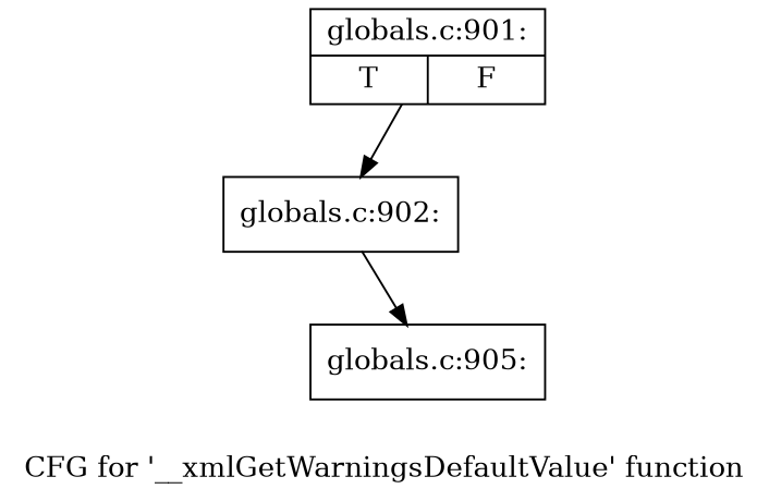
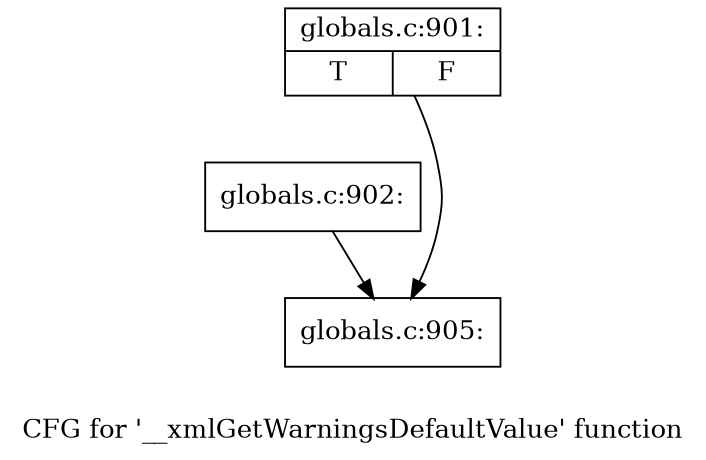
  digraph {
    label="CFG for '__xmlGetWarningsDefaultValue' function"
    node [shape=record]
    n1 [label="{globals.c:901:|{<s0>T|<s1>F}}"]
    n2 [label="{globals.c:902:}"]
    n3 [label="{globals.c:905:}"]
-   n1 -> n2
+   n1 -> n3
    n2 -> n3
  }
